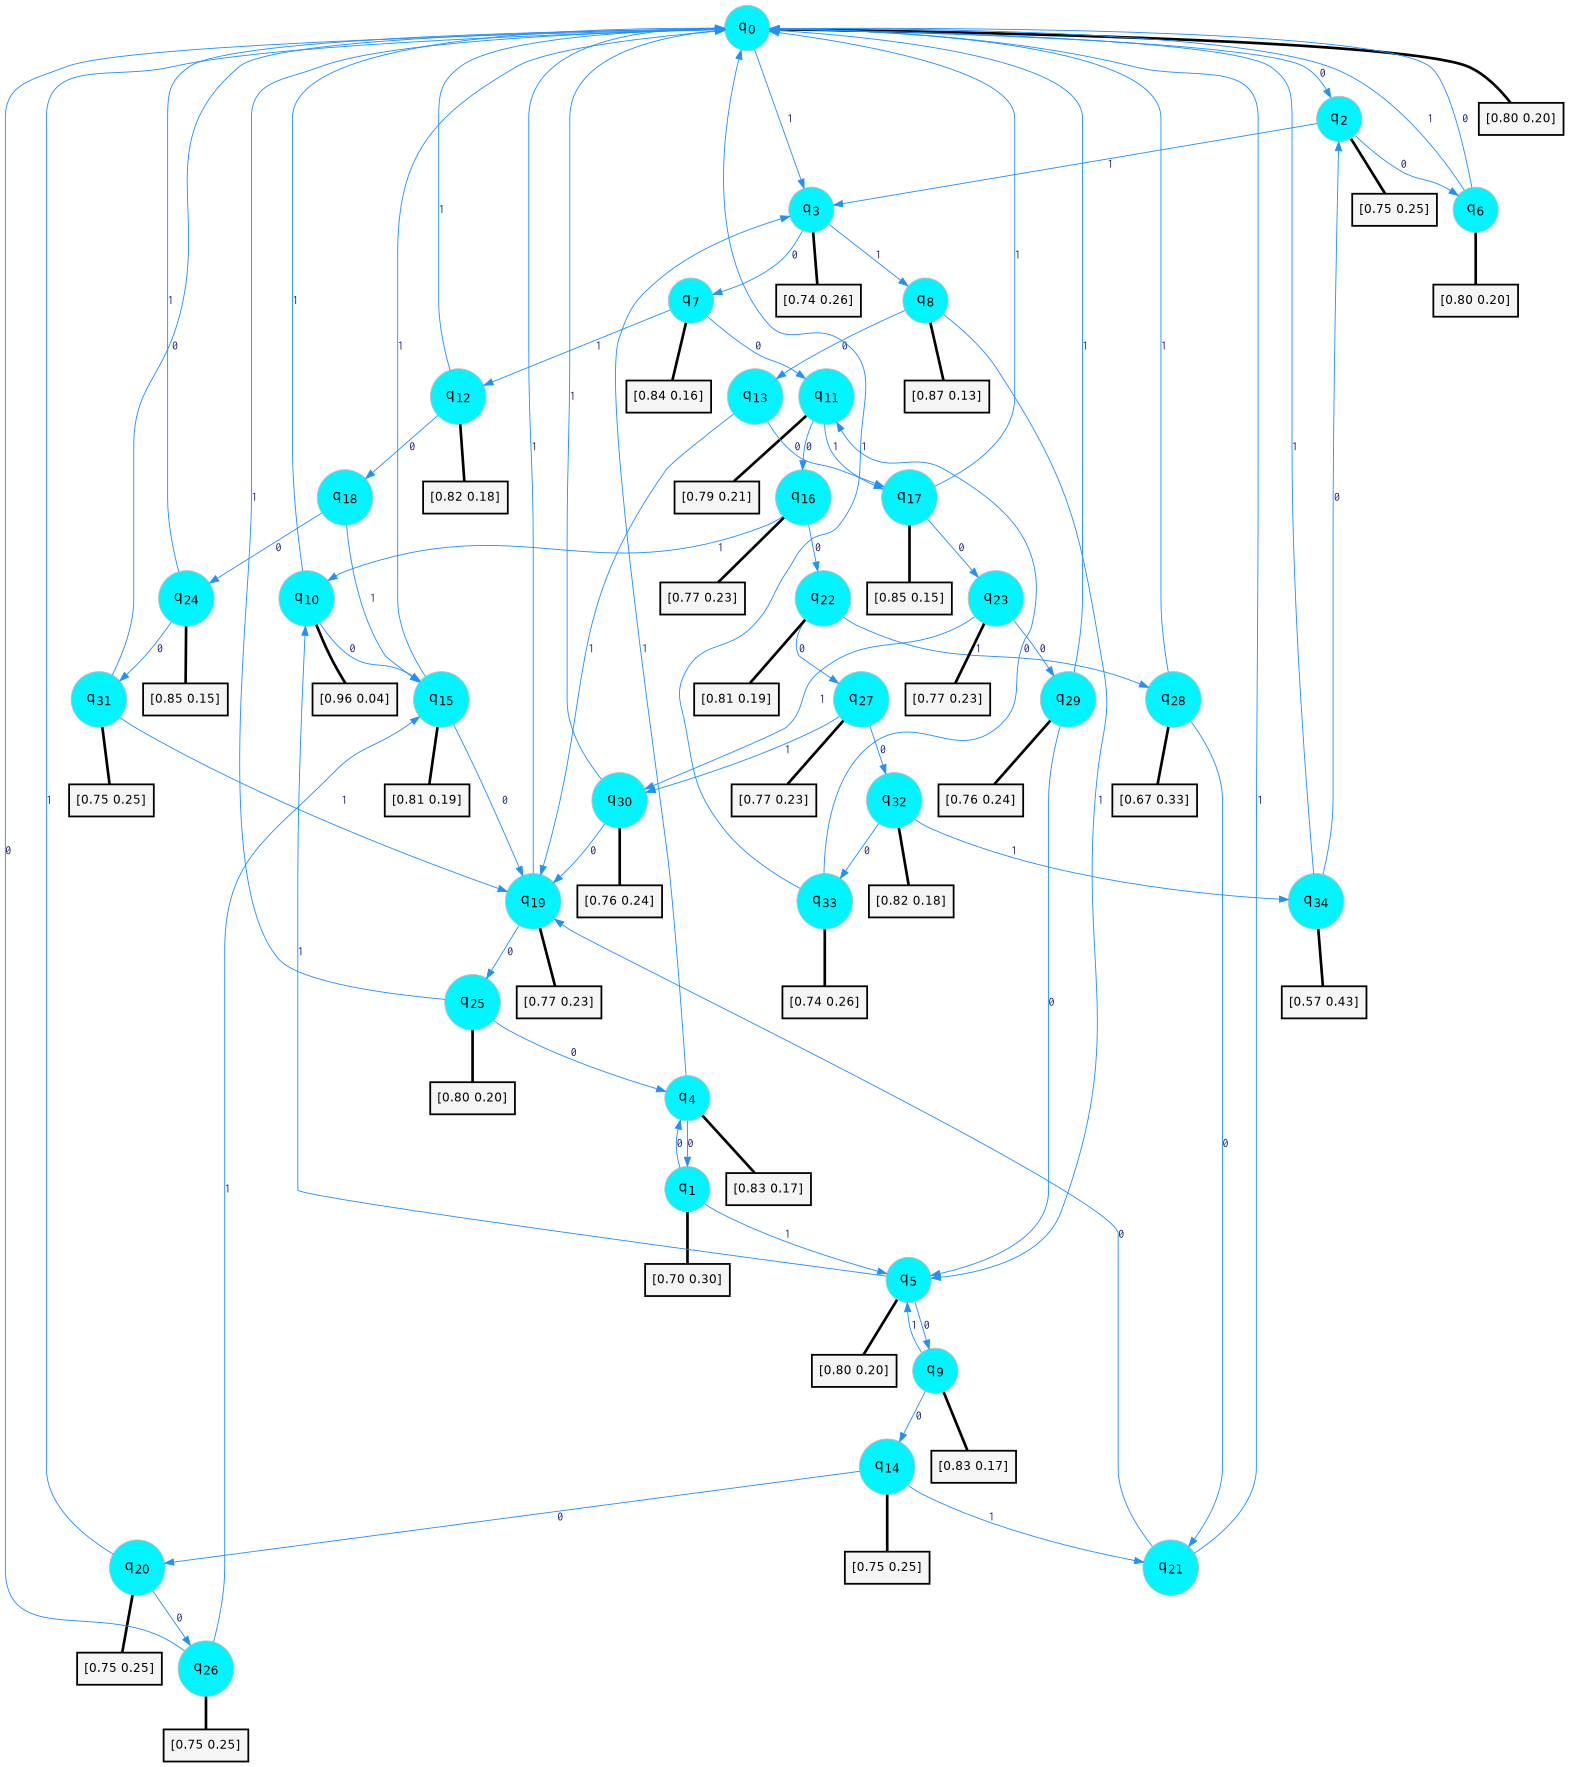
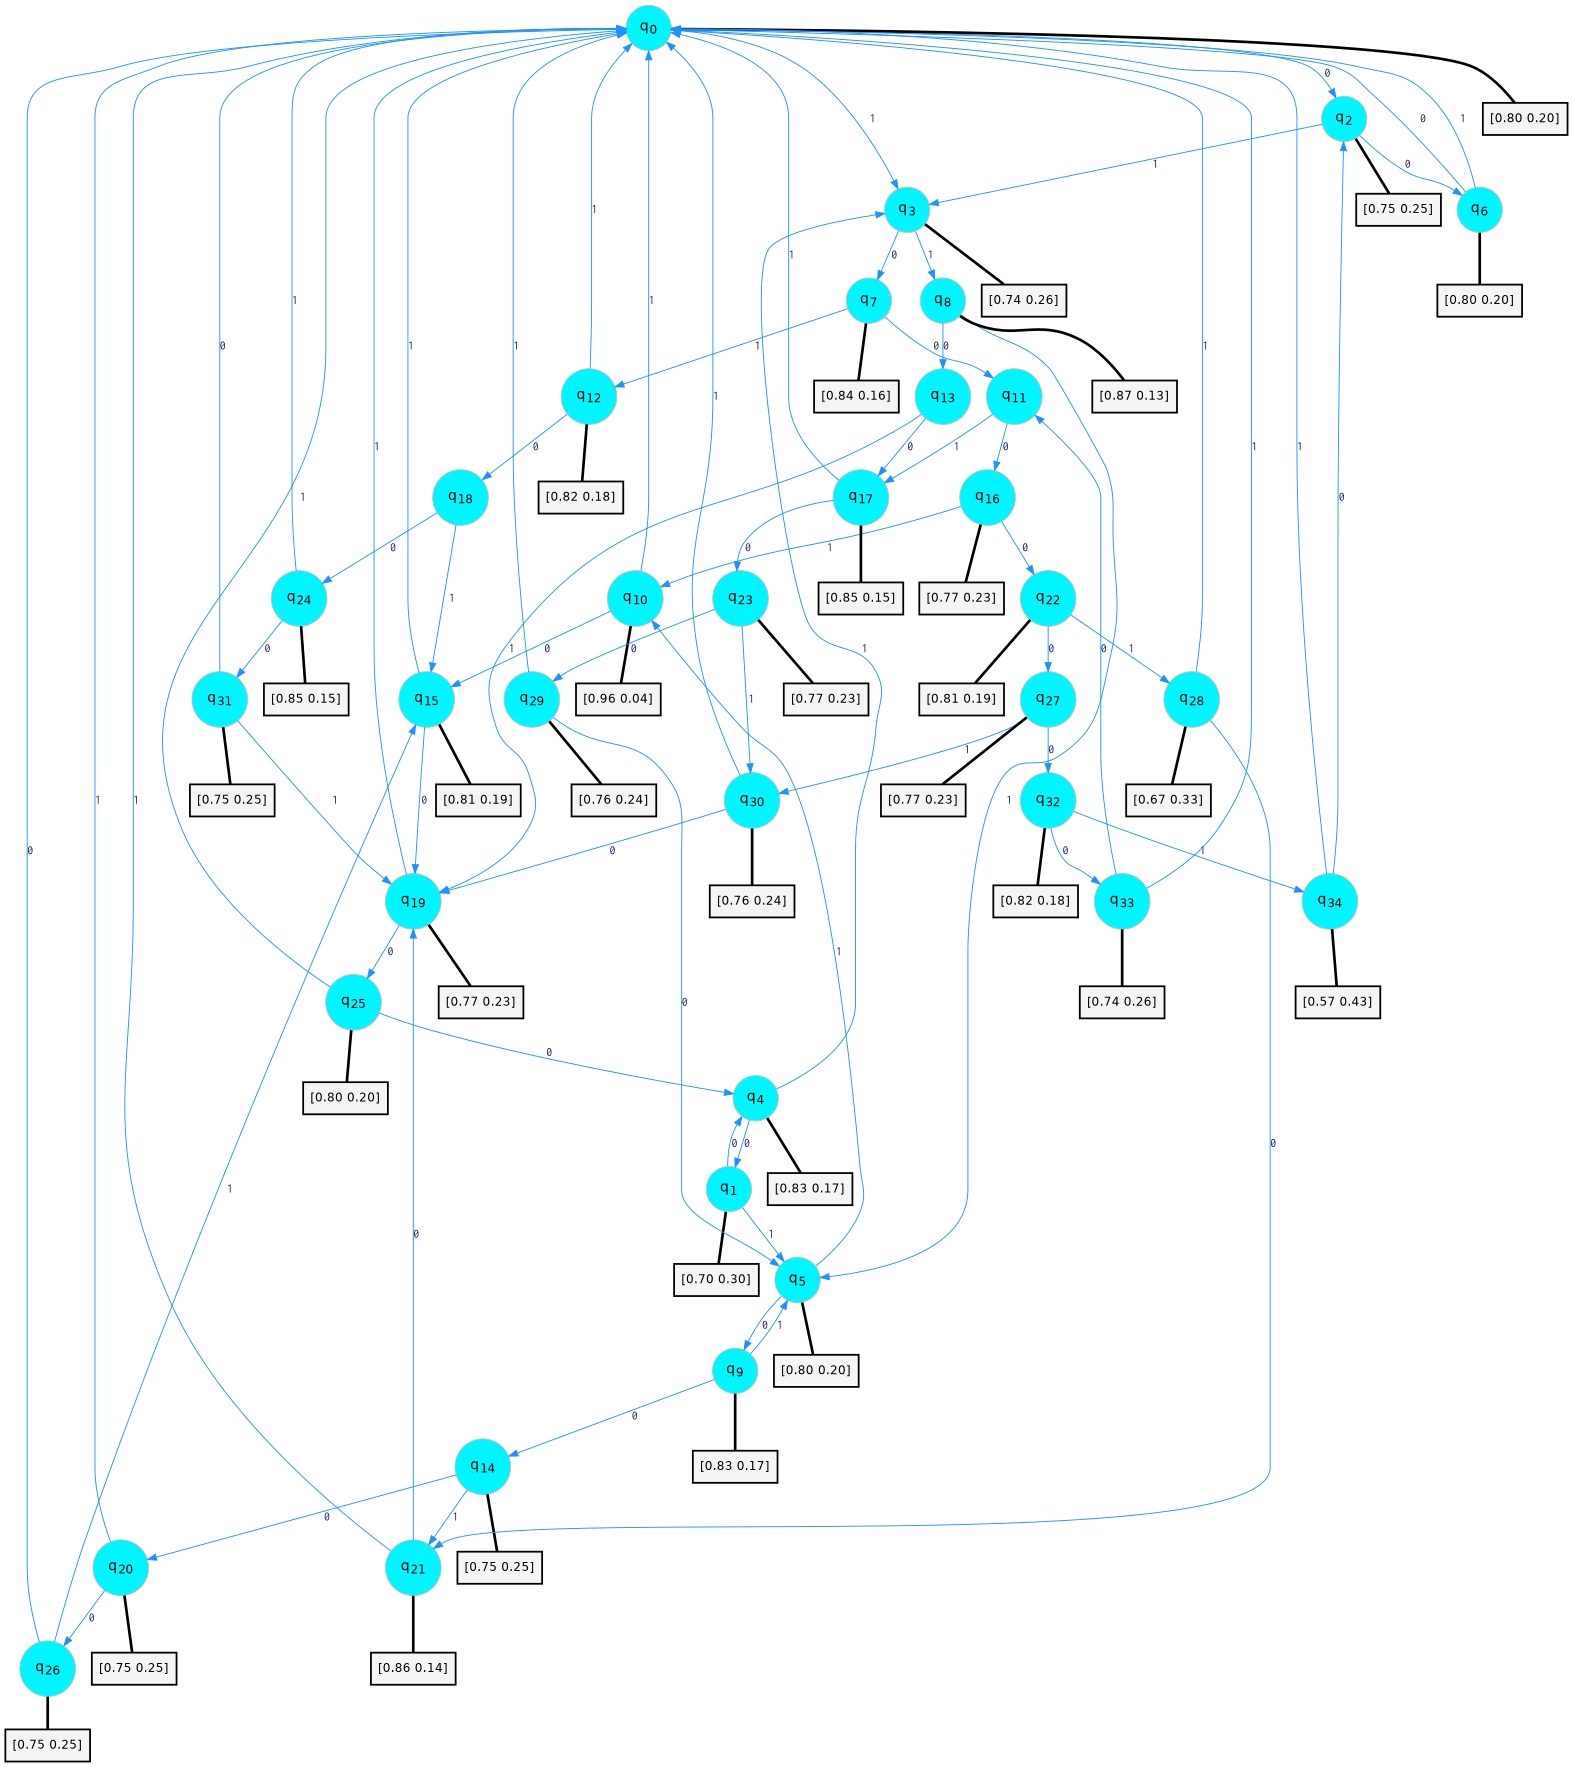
  digraph {
    rankdir=TD
    node [color=gray fillcolor=turquoise1 fontcolor=black fontname=Helvetica fontsize=16 fontweight=bold shape=circle style=filled]
    edge [arrowsize=1 color=dodgerblue1 fontcolor=midnightblue fontname=courier fontweight=bold penwidth=1 style=solid weight=20]
    n1 [label=<q<SUB>0</SUB>>]
    n2 [label=<q<SUB>2</SUB>>]
    n3 [label=<q<SUB>3</SUB>>]
    n4 [color=black fillcolor=whitesmoke fontsize=14 label="[0.80 0.20]" penwidth=2 shape=box]
    n5 [label=<q<SUB>6</SUB>>]
    n6 [color=black fillcolor=whitesmoke fontsize=14 label="[0.75 0.25]" penwidth=2 shape=box]
    n7 [label=<q<SUB>7</SUB>>]
    n8 [label=<q<SUB>8</SUB>>]
    n9 [color=black fillcolor=whitesmoke fontsize=14 label="[0.74 0.26]" penwidth=2 shape=box]
    n10 [label=<q<SUB>1</SUB>>]
    n11 [label=<q<SUB>4</SUB>>]
    n12 [label=<q<SUB>5</SUB>>]
    n13 [color=black fillcolor=whitesmoke fontsize=14 label="[0.70 0.30]" penwidth=2 shape=box]
    n14 [color=black fillcolor=whitesmoke fontsize=14 label="[0.83 0.17]" penwidth=2 shape=box]
    n15 [label=<q<SUB>9</SUB>>]
    n16 [label=<q<SUB>10</SUB>>]
    n17 [color=black fillcolor=whitesmoke fontsize=14 label="[0.80 0.20]" penwidth=2 shape=box]
    n18 [color=black fillcolor=whitesmoke fontsize=14 label="[0.80 0.20]" penwidth=2 shape=box]
    n19 [label=<q<SUB>11</SUB>>]
    n20 [label=<q<SUB>12</SUB>>]
    n21 [color=black fillcolor=whitesmoke fontsize=14 label="[0.84 0.16]" penwidth=2 shape=box]
    n22 [label=<q<SUB>13</SUB>>]
    n23 [color=black fillcolor=whitesmoke fontsize=14 label="[0.87 0.13]" penwidth=2 shape=box]
    n24 [label=<q<SUB>14</SUB>>]
    n25 [color=black fillcolor=whitesmoke fontsize=14 label="[0.83 0.17]" penwidth=2 shape=box]
    n26 [label=<q<SUB>15</SUB>>]
    n27 [color=black fillcolor=whitesmoke fontsize=14 label="[0.96 0.04]" penwidth=2 shape=box]
    n28 [label=<q<SUB>16</SUB>>]
    n29 [label=<q<SUB>17</SUB>>]
-   n30 [color=black fillcolor=whitesmoke fontsize=14 label="[0.79 0.21]" penwidth=2 shape=box]
    n31 [label=<q<SUB>18</SUB>>]
    n32 [color=black fillcolor=whitesmoke fontsize=14 label="[0.82 0.18]" penwidth=2 shape=box]
    n33 [label=<q<SUB>19</SUB>>]
    n34 [label=<q<SUB>20</SUB>>]
    n35 [label=<q<SUB>21</SUB>>]
    n36 [color=black fillcolor=whitesmoke fontsize=14 label="[0.75 0.25]" penwidth=2 shape=box]
    n37 [color=black fillcolor=whitesmoke fontsize=14 label="[0.81 0.19]" penwidth=2 shape=box]
    n38 [label=<q<SUB>22</SUB>>]
    n39 [color=black fillcolor=whitesmoke fontsize=14 label="[0.77 0.23]" penwidth=2 shape=box]
    n40 [label=<q<SUB>23</SUB>>]
    n41 [color=black fillcolor=whitesmoke fontsize=14 label="[0.85 0.15]" penwidth=2 shape=box]
    n42 [label=<q<SUB>24</SUB>>]
    n43 [label=<q<SUB>25</SUB>>]
    n44 [color=black fillcolor=whitesmoke fontsize=14 label="[0.77 0.23]" penwidth=2 shape=box]
    n45 [label=<q<SUB>26</SUB>>]
    n46 [color=black fillcolor=whitesmoke fontsize=14 label="[0.75 0.25]" penwidth=2 shape=box]
+   n47 [color=black fillcolor=whitesmoke fontsize=14 label="[0.86 0.14]" penwidth=2 shape=box]
    n48 [label=<q<SUB>27</SUB>>]
    n49 [label=<q<SUB>28</SUB>>]
    n50 [color=black fillcolor=whitesmoke fontsize=14 label="[0.81 0.19]" penwidth=2 shape=box]
    n51 [label=<q<SUB>29</SUB>>]
    n52 [label=<q<SUB>30</SUB>>]
    n53 [color=black fillcolor=whitesmoke fontsize=14 label="[0.77 0.23]" penwidth=2 shape=box]
    n54 [label=<q<SUB>31</SUB>>]
    n55 [color=black fillcolor=whitesmoke fontsize=14 label="[0.85 0.15]" penwidth=2 shape=box]
    n56 [color=black fillcolor=whitesmoke fontsize=14 label="[0.80 0.20]" penwidth=2 shape=box]
    n57 [color=black fillcolor=whitesmoke fontsize=14 label="[0.75 0.25]" penwidth=2 shape=box]
    n58 [label=<q<SUB>32</SUB>>]
    n59 [color=black fillcolor=whitesmoke fontsize=14 label="[0.77 0.23]" penwidth=2 shape=box]
    n60 [color=black fillcolor=whitesmoke fontsize=14 label="[0.67 0.33]" penwidth=2 shape=box]
    n61 [color=black fillcolor=whitesmoke fontsize=14 label="[0.76 0.24]" penwidth=2 shape=box]
    n62 [color=black fillcolor=whitesmoke fontsize=14 label="[0.76 0.24]" penwidth=2 shape=box]
    n63 [color=black fillcolor=whitesmoke fontsize=14 label="[0.75 0.25]" penwidth=2 shape=box]
    n64 [label=<q<SUB>33</SUB>>]
    n65 [label=<q<SUB>34</SUB>>]
    n66 [color=black fillcolor=whitesmoke fontsize=14 label="[0.82 0.18]" penwidth=2 shape=box]
    n67 [color=black fillcolor=whitesmoke fontsize=14 label="[0.74 0.26]" penwidth=2 shape=box]
    n68 [color=black fillcolor=whitesmoke fontsize=14 label="[0.57 0.43]" penwidth=2 shape=box]
    n1 -> n2 [label=0]
    n1 -> n3 [label=1]
    n1 -> n4 [arrowhead=none color=black penwidth=3]
    n2 -> n3 [label=1]
    n2 -> n5 [label=0]
    n2 -> n6 [arrowhead=none color=black penwidth=3]
    n3 -> n7 [label=0]
    n3 -> n8 [label=1]
    n3 -> n9 [arrowhead=none color=black penwidth=3]
    n5 -> n1 [label=0]
    n5 -> n1 [label=1]
    n5 -> n18 [arrowhead=none color=black penwidth=3]
    n7 -> n19 [label=0]
    n7 -> n20 [label=1]
    n7 -> n21 [arrowhead=none color=black penwidth=3]
    n8 -> n12 [label=1]
    n8 -> n22 [label=0]
    n8 -> n23 [arrowhead=none color=black penwidth=3]
    n10 -> n11 [label=0]
    n10 -> n12 [label=1]
    n10 -> n13 [arrowhead=none color=black penwidth=3]
    n11 -> n3 [label=1]
    n11 -> n10 [label=0]
    n11 -> n14 [arrowhead=none color=black penwidth=3]
    n12 -> n15 [label=0]
    n12 -> n16 [label=1]
    n12 -> n17 [arrowhead=none color=black penwidth=3]
    n15 -> n12 [label=1]
    n15 -> n24 [label=0]
    n15 -> n25 [arrowhead=none color=black penwidth=3]
    n16 -> n1 [label=1]
    n16 -> n26 [label=0]
    n16 -> n27 [arrowhead=none color=black penwidth=3]
    n19 -> n28 [label=0]
    n19 -> n29 [label=1]
-   n19 -> n30 [arrowhead=none color=black penwidth=3]
    n20 -> n1 [label=1]
    n20 -> n31 [label=0]
    n20 -> n32 [arrowhead=none color=black penwidth=3]
    n22 -> n29 [label=0]
    n22 -> n33 [label=1]
    n24 -> n34 [label=0]
    n24 -> n35 [label=1]
    n24 -> n36 [arrowhead=none color=black penwidth=3]
    n26 -> n1 [label=1]
    n26 -> n33 [label=0]
    n26 -> n37 [arrowhead=none color=black penwidth=3]
    n28 -> n16 [label=1]
    n28 -> n38 [label=0]
    n28 -> n39 [arrowhead=none color=black penwidth=3]
    n29 -> n1 [label=1]
    n29 -> n40 [label=0]
    n29 -> n41 [arrowhead=none color=black penwidth=3]
    n31 -> n26 [label=1]
    n31 -> n42 [label=0]
    n33 -> n1 [label=1]
    n33 -> n43 [label=0]
    n33 -> n44 [arrowhead=none color=black penwidth=3]
    n34 -> n1 [label=1]
    n34 -> n45 [label=0]
    n34 -> n46 [arrowhead=none color=black penwidth=3]
    n35 -> n1 [label=1]
    n35 -> n33 [label=0]
+   n35 -> n47 [arrowhead=none color=black penwidth=3]
    n38 -> n48 [label=0]
    n38 -> n49 [label=1]
    n38 -> n50 [arrowhead=none color=black penwidth=3]
    n40 -> n51 [label=0]
    n40 -> n52 [label=1]
    n40 -> n53 [arrowhead=none color=black penwidth=3]
    n42 -> n1 [label=1]
    n42 -> n54 [label=0]
    n42 -> n55 [arrowhead=none color=black penwidth=3]
    n43 -> n1 [label=1]
    n43 -> n11 [label=0]
    n43 -> n56 [arrowhead=none color=black penwidth=3]
    n45 -> n1 [label=0]
    n45 -> n26 [label=1]
    n45 -> n57 [arrowhead=none color=black penwidth=3]
    n48 -> n52 [label=1]
    n48 -> n58 [label=0]
    n48 -> n59 [arrowhead=none color=black penwidth=3]
    n49 -> n1 [label=1]
    n49 -> n35 [label=0]
    n49 -> n60 [arrowhead=none color=black penwidth=3]
    n51 -> n1 [label=1]
    n51 -> n12 [label=0]
    n51 -> n61 [arrowhead=none color=black penwidth=3]
    n52 -> n1 [label=1]
    n52 -> n33 [label=0]
    n52 -> n62 [arrowhead=none color=black penwidth=3]
    n54 -> n1 [label=0]
    n54 -> n33 [label=1]
    n54 -> n63 [arrowhead=none color=black penwidth=3]
    n58 -> n64 [label=0]
    n58 -> n65 [label=1]
    n58 -> n66 [arrowhead=none color=black penwidth=3]
    n64 -> n1 [label=1]
    n64 -> n19 [label=0]
    n64 -> n67 [arrowhead=none color=black penwidth=3]
    n65 -> n1 [label=1]
    n65 -> n2 [label=0]
    n65 -> n68 [arrowhead=none color=black penwidth=3]
  }
